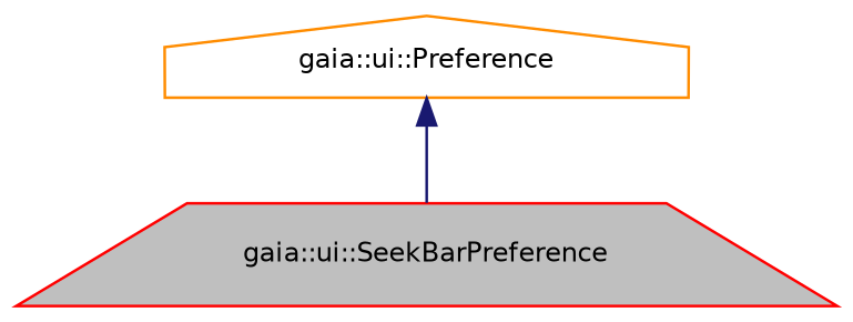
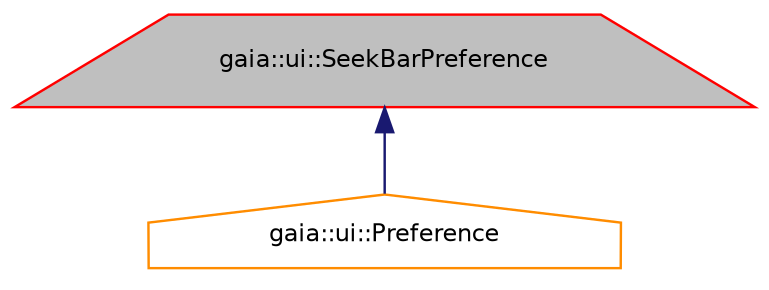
  digraph {
    fontname="DejaVu Sans"
    node [fontname="DejaVu Sans" fontsize=10 style=filled]
    n1 [color=red fillcolor=grey75 fontcolor=black height=0.2 label="gaia::ui::SeekBarPreference" shape=trapezium width=0.4]
    n2 [color=darkorange fillcolor=white height=0.2 label="gaia::ui::Preference" shape=house width=0.4]
-   n2 -> n1 [color=midnightblue dir=back fontname="DejaVu Sans" fontsize=10 labelfontname=Helvetica labelfontsize=10 style=solid]
+   n1 -> n2 [color=midnightblue dir=back fontname="DejaVu Sans" fontsize=10 labelfontname=Helvetica labelfontsize=10 style=solid]
  }
